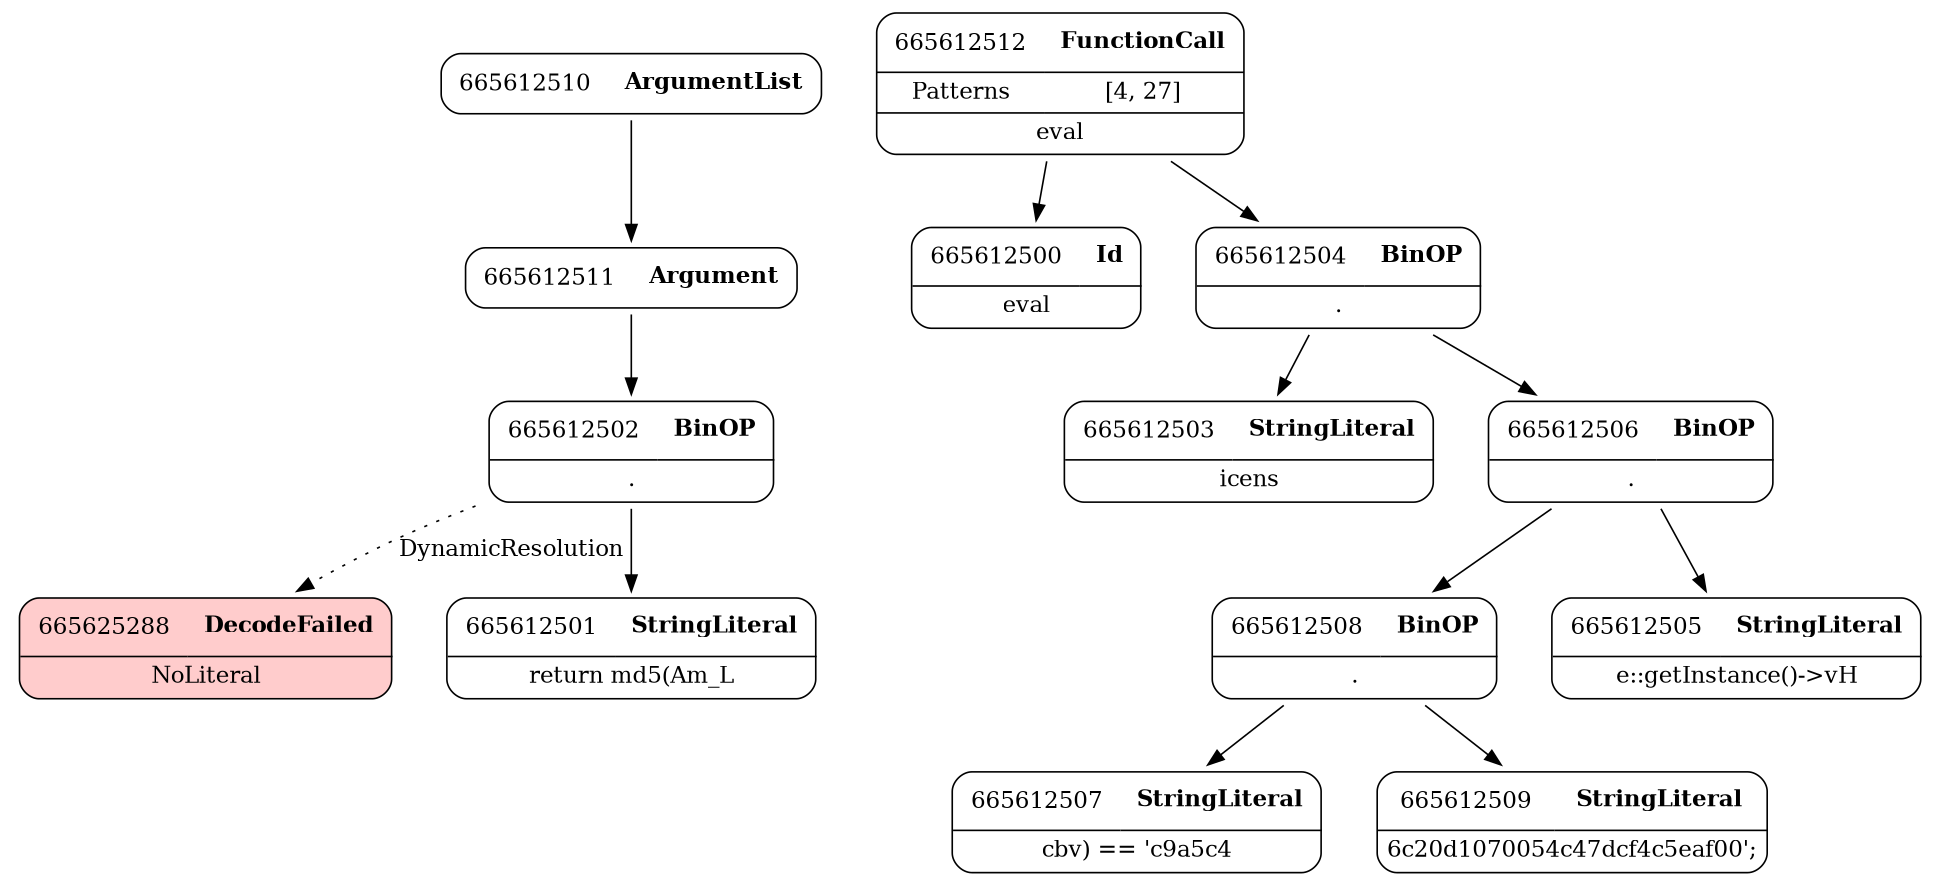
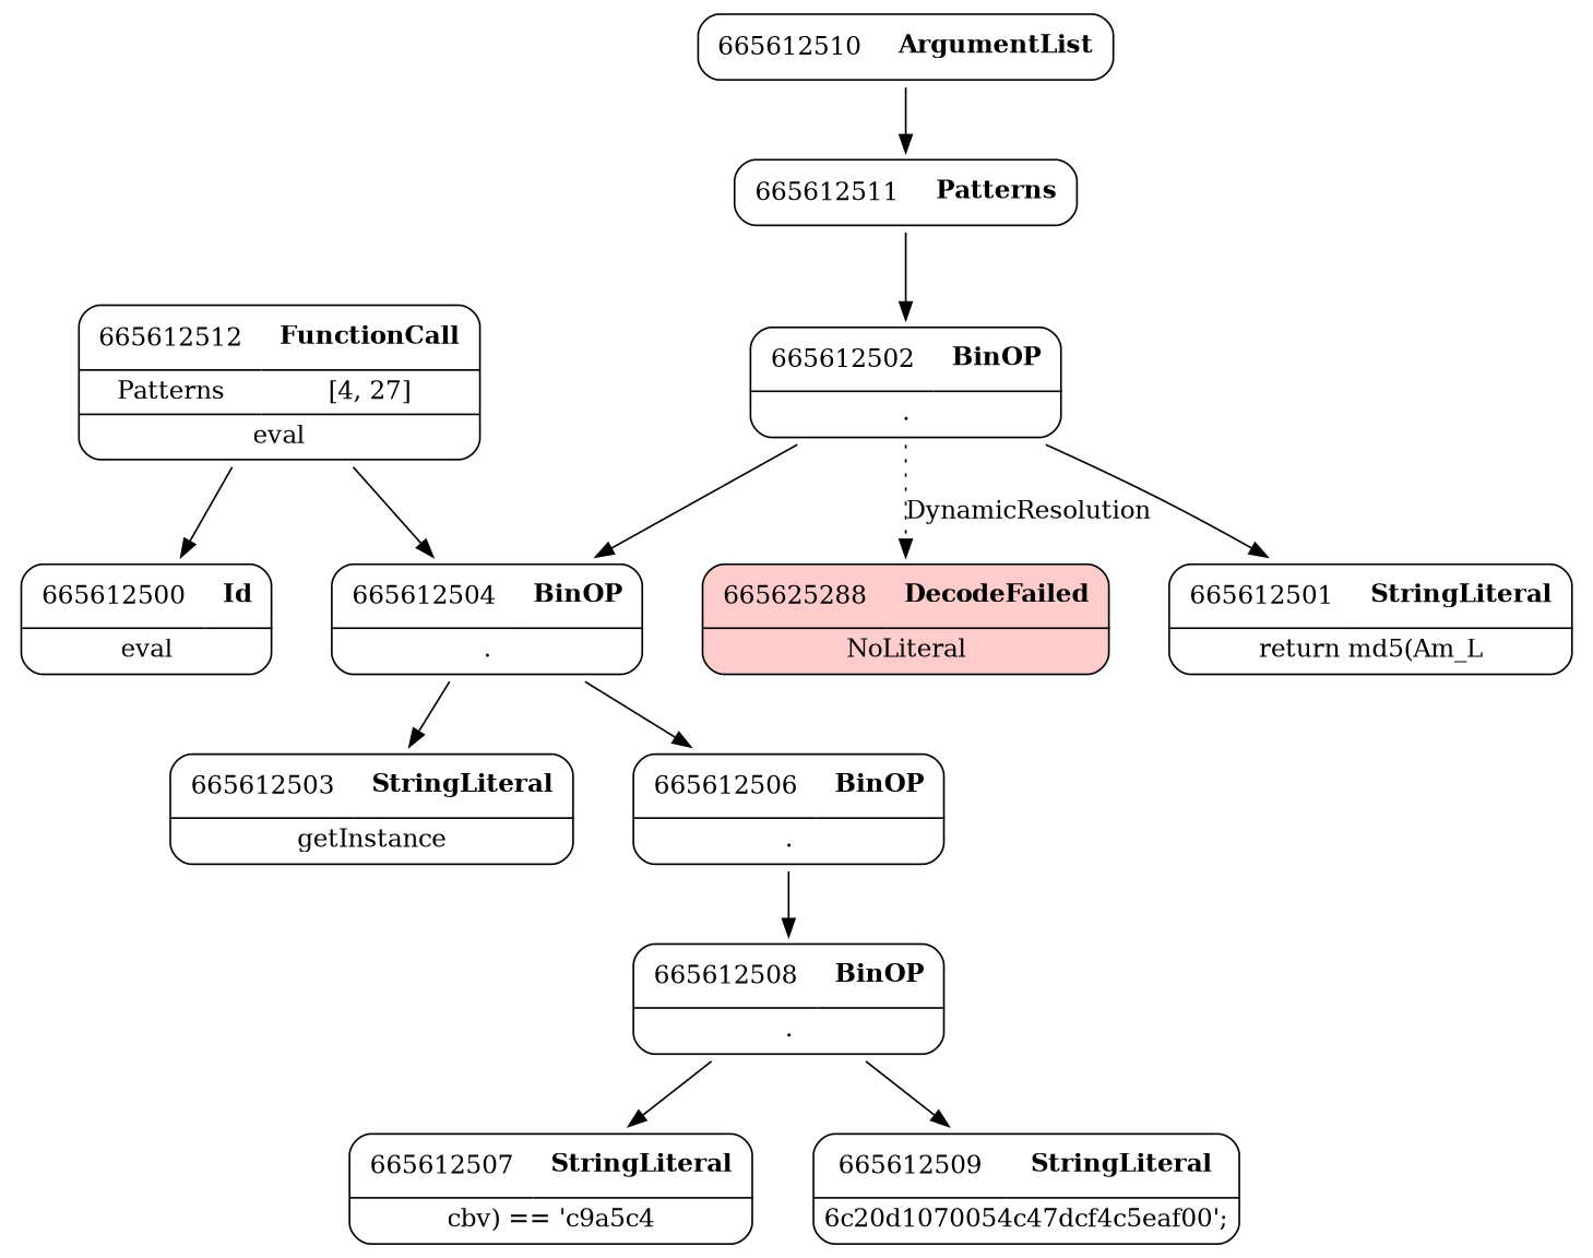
  digraph {
    node [shape=none]
    edge [weight=2]
    n1 [label=<<TABLE border='1' cellspacing='0' cellpadding='10' style='rounded' bgcolor='#FFCCCC' ><TR><TD border='0'>665625288</TD><TD border='0'><B>DecodeFailed</B></TD></TR><HR/><TR><TD border='0' cellpadding='5' colspan='2'>NoLiteral</TD></TR></TABLE>>]
    n2 [label=<<TABLE border='1' cellspacing='0' cellpadding='10' style='rounded' ><TR><TD border='0'>665612512</TD><TD border='0'><B>FunctionCall</B></TD></TR><HR/><TR><TD border='0' cellpadding='5'>Patterns</TD><TD border='0' cellpadding='5'>[4, 27]</TD></TR><HR/><TR><TD border='0' cellpadding='5' colspan='2'>eval</TD></TR></TABLE>>]
    n3 [label=<<TABLE border='1' cellspacing='0' cellpadding='10' style='rounded' ><TR><TD border='0'>665612500</TD><TD border='0'><B>Id</B></TD></TR><HR/><TR><TD border='0' cellpadding='5' colspan='2'>eval</TD></TR></TABLE>>]
    n4 [label=<<TABLE border='1' cellspacing='0' cellpadding='10' style='rounded' ><TR><TD border='0'>665612504</TD><TD border='0'><B>BinOP</B></TD></TR><HR/><TR><TD border='0' cellpadding='5' colspan='2'>.</TD></TR></TABLE>>]
    n5 [label=<<TABLE border='1' cellspacing='0' cellpadding='10' style='rounded' ><TR><TD border='0'>665612510</TD><TD border='0'><B>ArgumentList</B></TD></TR></TABLE>>]
-   n6 [label=<<TABLE border='1' cellspacing='0' cellpadding='10' style='rounded' ><TR><TD border='0'>665612511</TD><TD border='0'><B>Argument</B></TD></TR></TABLE>>]
+   n6 [label=<<TABLE border='1' cellspacing='0' cellpadding='10' style='rounded' ><TR><TD border='0'>665612511</TD><TD border='0'><B>Patterns</B></TD></TR></TABLE>>]
    n7 [label=<<TABLE border='1' cellspacing='0' cellpadding='10' style='rounded' ><TR><TD border='0'>665612502</TD><TD border='0'><B>BinOP</B></TD></TR><HR/><TR><TD border='0' cellpadding='5' colspan='2'>.</TD></TR></TABLE>>]
    n8 [label=<<TABLE border='1' cellspacing='0' cellpadding='10' style='rounded' ><TR><TD border='0'>665612508</TD><TD border='0'><B>BinOP</B></TD></TR><HR/><TR><TD border='0' cellpadding='5' colspan='2'>.</TD></TR></TABLE>>]
    n9 [label=<<TABLE border='1' cellspacing='0' cellpadding='10' style='rounded' ><TR><TD border='0'>665612507</TD><TD border='0'><B>StringLiteral</B></TD></TR><HR/><TR><TD border='0' cellpadding='5' colspan='2'>cbv) == 'c9a5c4</TD></TR></TABLE>>]
    n10 [label=<<TABLE border='1' cellspacing='0' cellpadding='10' style='rounded' ><TR><TD border='0'>665612509</TD><TD border='0'><B>StringLiteral</B></TD></TR><HR/><TR><TD border='0' cellpadding='5' colspan='2'>6c20d1070054c47dcf4c5eaf00';</TD></TR></TABLE>>]
    n11 [label=<<TABLE border='1' cellspacing='0' cellpadding='10' style='rounded' ><TR><TD border='0'>665612501</TD><TD border='0'><B>StringLiteral</B></TD></TR><HR/><TR><TD border='0' cellpadding='5' colspan='2'>return md5(Am_L</TD></TR></TABLE>>]
-   n12 [label=<<TABLE border='1' cellspacing='0' cellpadding='10' style='rounded' ><TR><TD border='0'>665612503</TD><TD border='0'><B>StringLiteral</B></TD></TR><HR/><TR><TD border='0' cellpadding='5' colspan='2'>icens</TD></TR></TABLE>>]
+   n12 [label=<<TABLE border='1' cellspacing='0' cellpadding='10' style='rounded' ><TR><TD border='0'>665612503</TD><TD border='0'><B>StringLiteral</B></TD></TR><HR/><TR><TD border='0' cellpadding='5' colspan='2'>getInstance</TD></TR></TABLE>>]
    n13 [label=<<TABLE border='1' cellspacing='0' cellpadding='10' style='rounded' ><TR><TD border='0'>665612506</TD><TD border='0'><B>BinOP</B></TD></TR><HR/><TR><TD border='0' cellpadding='5' colspan='2'>.</TD></TR></TABLE>>]
-   n14 [label=<<TABLE border='1' cellspacing='0' cellpadding='10' style='rounded' ><TR><TD border='0'>665612505</TD><TD border='0'><B>StringLiteral</B></TD></TR><HR/><TR><TD border='0' cellpadding='5' colspan='2'>e::getInstance()-&gt;vH</TD></TR></TABLE>>]
    n2 -> n3
    n2 -> n4
    n4 -> n12
    n4 -> n13
    n5 -> n6
    n6 -> n7
    n7 -> n1 [label=DynamicResolution style=dotted weight=""]
+   n7 -> n4
    n7 -> n11
    n8 -> n9
    n8 -> n10
    n13 -> n8
-   n13 -> n14
  }
